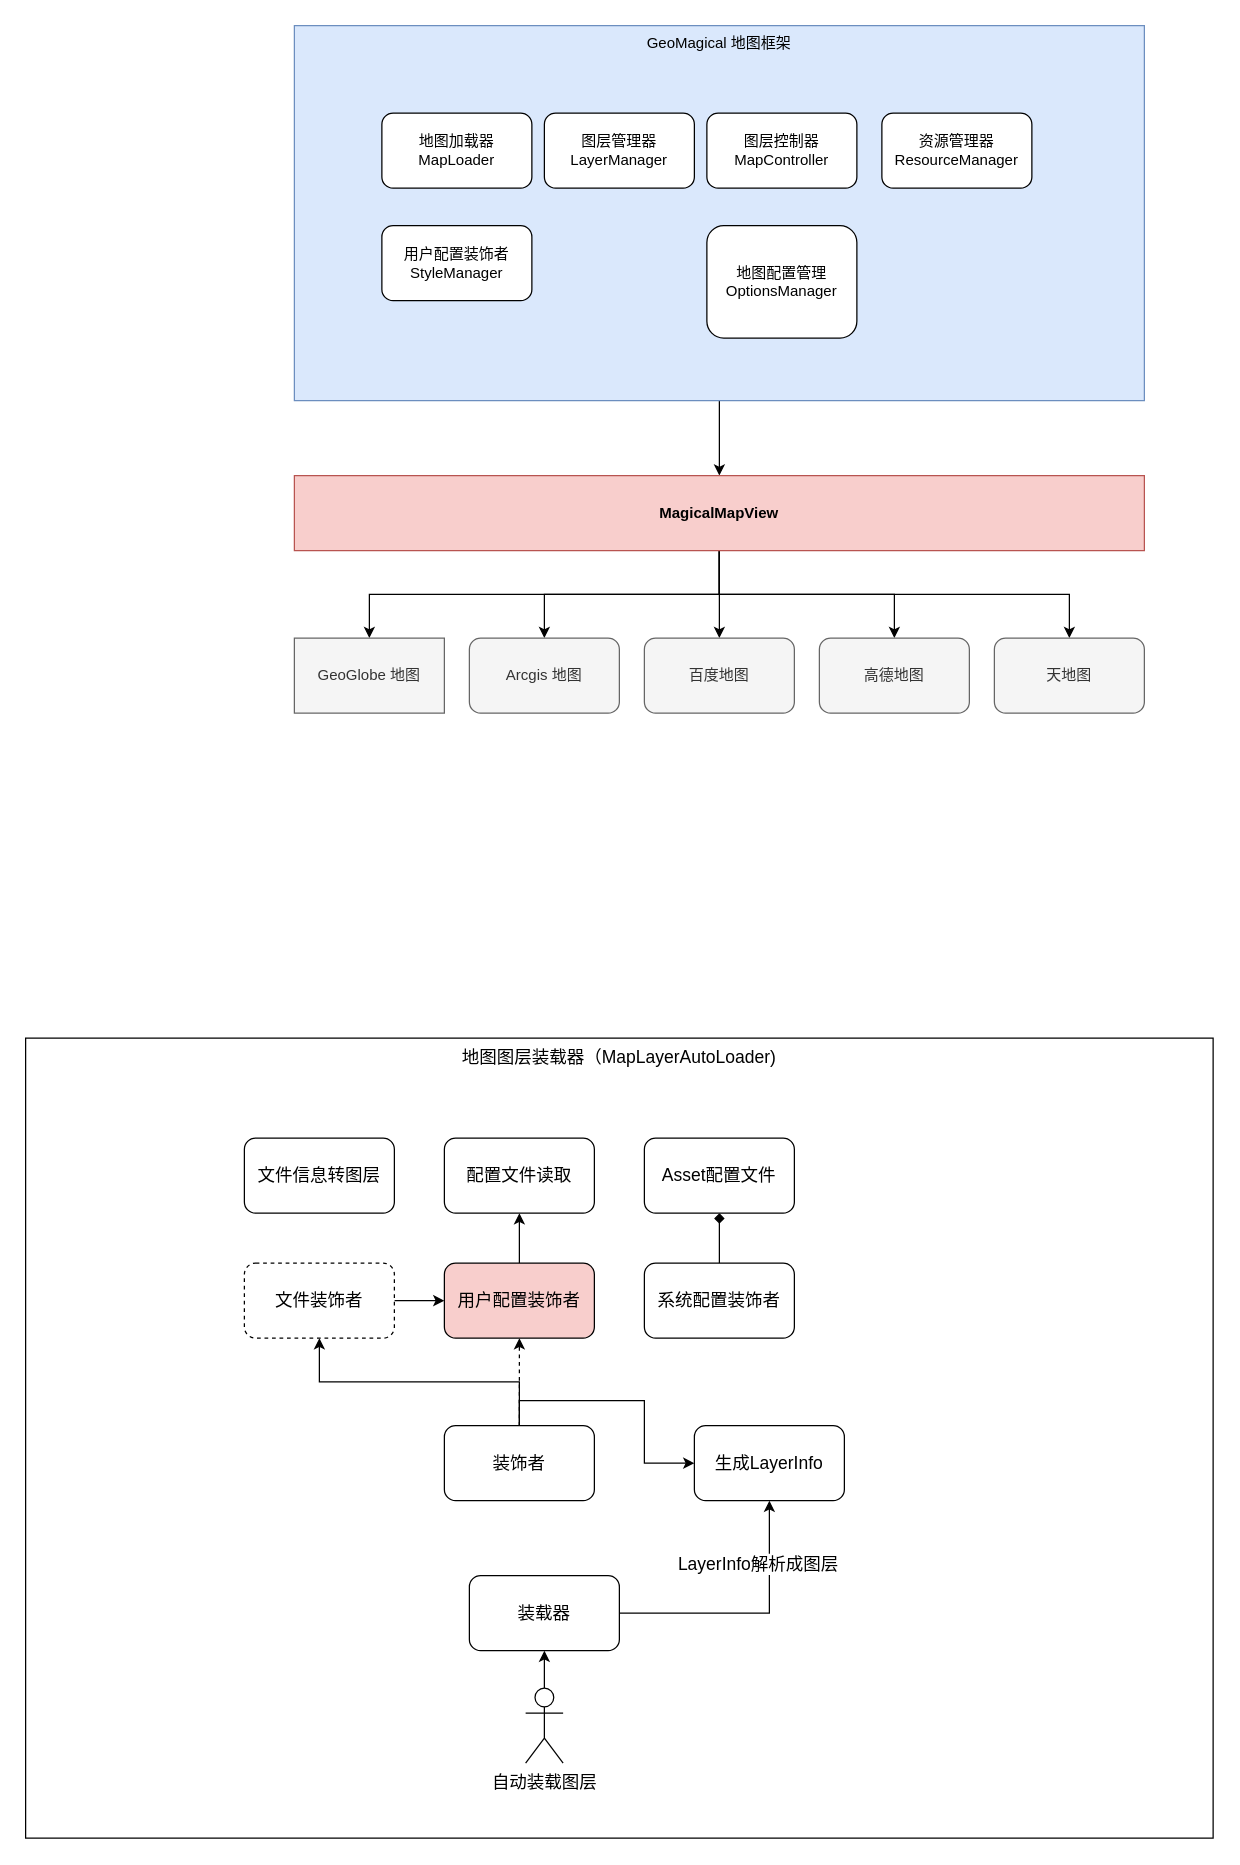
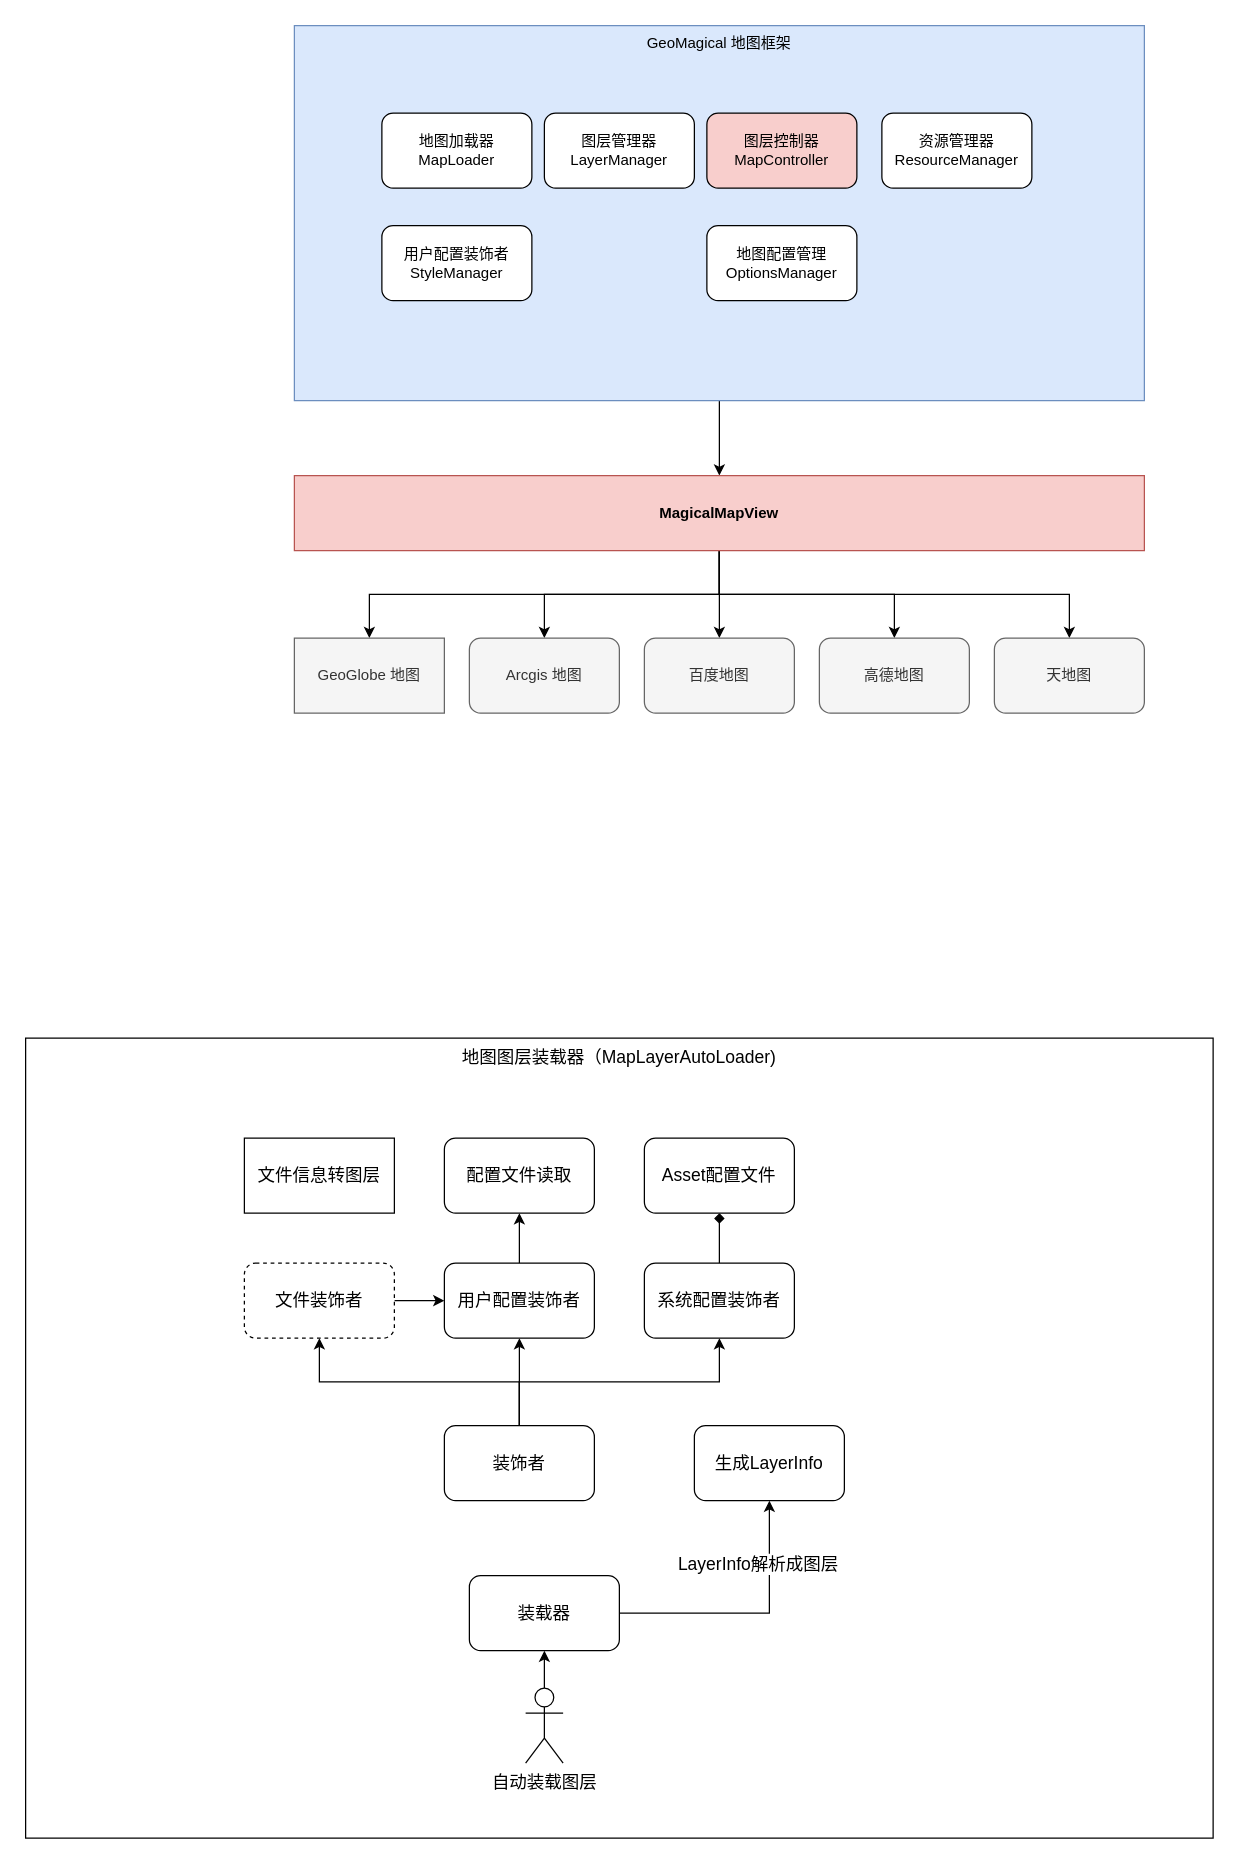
  <mxCell id="0" />
  <mxCell id="1" parent="0" />
  <mxCell id="2" style="edgeStyle=orthogonalEdgeStyle;rounded=0;orthogonalLoop=1;jettySize=auto;html=1;exitX=0.5;exitY=1;exitDx=0;exitDy=0;" parent="1" source="3" target="9" edge="1"><mxGeometry relative="1" as="geometry" /></mxCell>
  <mxCell id="3" value="GeoMagical 地图框架" style="rounded=0;whiteSpace=wrap;html=1;fillColor=#dae8fc;strokeColor=#6c8ebf;verticalAlign=top;" parent="1" vertex="1"><mxGeometry x="235" y="20" width="680" height="300" as="geometry" /></mxCell>
  <mxCell id="4" style="edgeStyle=orthogonalEdgeStyle;rounded=0;orthogonalLoop=1;jettySize=auto;html=1;exitX=0.5;exitY=1;exitDx=0;exitDy=0;" parent="1" source="9" target="10" edge="1"><mxGeometry relative="1" as="geometry" /></mxCell>
  <mxCell id="5" style="edgeStyle=orthogonalEdgeStyle;rounded=0;orthogonalLoop=1;jettySize=auto;html=1;exitX=0.5;exitY=1;exitDx=0;exitDy=0;entryX=0.5;entryY=0;entryDx=0;entryDy=0;" parent="1" source="9" target="11" edge="1"><mxGeometry relative="1" as="geometry" /></mxCell>
  <mxCell id="6" style="edgeStyle=orthogonalEdgeStyle;rounded=0;orthogonalLoop=1;jettySize=auto;html=1;exitX=0.5;exitY=1;exitDx=0;exitDy=0;entryX=0.5;entryY=0;entryDx=0;entryDy=0;" parent="1" source="9" target="12" edge="1"><mxGeometry relative="1" as="geometry" /></mxCell>
  <mxCell id="7" style="edgeStyle=orthogonalEdgeStyle;rounded=0;orthogonalLoop=1;jettySize=auto;html=1;exitX=0.5;exitY=1;exitDx=0;exitDy=0;entryX=0.5;entryY=0;entryDx=0;entryDy=0;" parent="1" source="9" target="13" edge="1"><mxGeometry relative="1" as="geometry" /></mxCell>
  <mxCell id="8" style="edgeStyle=orthogonalEdgeStyle;rounded=0;orthogonalLoop=1;jettySize=auto;html=1;exitX=0.5;exitY=1;exitDx=0;exitDy=0;" parent="1" source="9" target="14" edge="1"><mxGeometry relative="1" as="geometry" /></mxCell>
  <mxCell id="9" value="MagicalMapView" style="rounded=0;whiteSpace=wrap;html=1;fillColor=#f8cecc;strokeColor=#b85450;fontColor=#000000;fontStyle=1" parent="1" vertex="1"><mxGeometry x="235" y="380" width="680" height="60" as="geometry" /></mxCell>
  <mxCell id="10" value="GeoGlobe 地图" style="whiteSpace=wrap;html=1;fillColor=#f5f5f5;strokeColor=#666666;fontColor=#333333;rounded=0;" parent="1" vertex="1"><mxGeometry x="235" y="510" width="120" height="60" as="geometry" /></mxCell>
  <mxCell id="11" value="Arcgis 地图" style="rounded=1;whiteSpace=wrap;html=1;fillColor=#f5f5f5;strokeColor=#666666;fontColor=#333333;" parent="1" vertex="1"><mxGeometry x="375" y="510" width="120" height="60" as="geometry" /></mxCell>
  <mxCell id="12" value="百度地图" style="rounded=1;whiteSpace=wrap;html=1;fillColor=#f5f5f5;strokeColor=#666666;fontColor=#333333;" parent="1" vertex="1"><mxGeometry x="515" y="510" width="120" height="60" as="geometry" /></mxCell>
  <mxCell id="13" value="高德地图" style="rounded=1;whiteSpace=wrap;html=1;fillColor=#f5f5f5;strokeColor=#666666;fontColor=#333333;" parent="1" vertex="1"><mxGeometry x="655" y="510" width="120" height="60" as="geometry" /></mxCell>
  <mxCell id="14" value="天地图" style="rounded=1;whiteSpace=wrap;html=1;fillColor=#f5f5f5;strokeColor=#666666;fontColor=#333333;" parent="1" vertex="1"><mxGeometry x="795" y="510" width="120" height="60" as="geometry" /></mxCell>
  <mxCell id="15" value="地图加载器&lt;br&gt;MapLoader" style="rounded=1;whiteSpace=wrap;html=1;verticalAlign=middle;" parent="1" vertex="1"><mxGeometry x="305" y="90" width="120" height="60" as="geometry" /></mxCell>
  <mxCell id="16" value="图层管理器&lt;br&gt;LayerManager" style="rounded=1;whiteSpace=wrap;html=1;verticalAlign=middle;" parent="1" vertex="1"><mxGeometry x="435" y="90" width="120" height="60" as="geometry" /></mxCell>
- <mxCell id="17" value="图层控制器&lt;br&gt;MapController" style="rounded=1;whiteSpace=wrap;html=1;verticalAlign=middle;" parent="1" vertex="1"><mxGeometry x="565" y="90" width="120" height="60" as="geometry" /></mxCell>
+ <mxCell id="17" value="图层控制器&lt;br&gt;MapController" style="rounded=1;whiteSpace=wrap;html=1;verticalAlign=middle;fillColor=#f8cecc;" parent="1" vertex="1"><mxGeometry x="565" y="90" width="120" height="60" as="geometry" /></mxCell>
  <mxCell id="18" value="资源管理器&lt;br&gt;ResourceManager" style="rounded=1;whiteSpace=wrap;html=1;verticalAlign=middle;" parent="1" vertex="1"><mxGeometry x="705" y="90" width="120" height="60" as="geometry" /></mxCell>
  <mxCell id="19" value="用户配置装饰者&lt;br&gt;StyleManager" style="rounded=1;whiteSpace=wrap;html=1;verticalAlign=middle;" parent="1" vertex="1"><mxGeometry x="305" y="180" width="120" height="60" as="geometry" /></mxCell>
- <mxCell id="20" value="地图配置管理&lt;br&gt;OptionsManager" style="rounded=1;whiteSpace=wrap;html=1;verticalAlign=middle;" parent="1" vertex="1"><mxGeometry x="565" y="180" width="120" height="90" as="geometry" /></mxCell>
+ <mxCell id="20" value="地图配置管理&lt;br&gt;OptionsManager" style="rounded=1;whiteSpace=wrap;html=1;verticalAlign=middle;" parent="1" vertex="1"><mxGeometry x="565" y="180" width="120" height="60" as="geometry" /></mxCell>
  <mxCell id="21" value="地图图层装载器（MapLayerAutoLoader)" style="rounded=0;whiteSpace=wrap;html=1;hachureGap=4;fontColor=#000000;verticalAlign=top;fontSize=14;movable=0;resizable=0;rotatable=0;deletable=0;editable=0;connectable=0;" parent="1" vertex="1"><mxGeometry x="20" y="830" width="950" height="640" as="geometry" /></mxCell>
  <mxCell id="22" style="edgeStyle=orthogonalEdgeStyle;rounded=0;orthogonalLoop=1;jettySize=auto;html=1;fontSize=14;" edge="1" parent="1" source="24" target="40"><mxGeometry relative="1" as="geometry" /></mxCell>
  <mxCell id="23" value="LayerInfo解析成图层" style="edgeLabel;html=1;align=center;verticalAlign=middle;resizable=0;points=[];fontSize=14;" vertex="1" connectable="0" parent="22"><mxGeometry x="-0.257" relative="1" as="geometry"><mxPoint x="32" y="-40" as="offset" /></mxGeometry></mxCell>
  <mxCell id="24" value="装载器" style="rounded=1;whiteSpace=wrap;html=1;fontSize=14;" vertex="1" parent="1"><mxGeometry x="375" y="1260" width="120" height="60" as="geometry" /></mxCell>
  <mxCell id="25" style="edgeStyle=orthogonalEdgeStyle;rounded=0;orthogonalLoop=1;jettySize=auto;html=1;fontSize=14;" edge="1" parent="1" source="26" target="24"><mxGeometry relative="1" as="geometry" /></mxCell>
  <mxCell id="26" value="自动装载图层" style="shape=umlActor;verticalLabelPosition=bottom;verticalAlign=top;html=1;outlineConnect=0;fontSize=14;" vertex="1" parent="1"><mxGeometry x="420" y="1350" width="30" height="60" as="geometry" /></mxCell>
  <mxCell id="27" style="edgeStyle=orthogonalEdgeStyle;rounded=0;orthogonalLoop=1;jettySize=auto;html=1;fontSize=14;exitX=0.5;exitY=0;exitDx=0;exitDy=0;" edge="1" parent="1" source="30" target="32"><mxGeometry relative="1" as="geometry" /></mxCell>
- <mxCell id="28" style="edgeStyle=orthogonalEdgeStyle;rounded=0;orthogonalLoop=1;jettySize=auto;html=1;entryX=0.5;entryY=1;entryDx=0;entryDy=0;fontSize=14;dashed=1;" edge="1" parent="1" source="30" target="34"><mxGeometry relative="1" as="geometry" /></mxCell>
- <mxCell id="29" style="edgeStyle=orthogonalEdgeStyle;rounded=0;orthogonalLoop=1;jettySize=auto;html=1;fontSize=14;exitX=0.5;exitY=0;exitDx=0;exitDy=0;" edge="1" parent="1" source="30" target="40"><mxGeometry relative="1" as="geometry" /></mxCell>
+ <mxCell id="28" style="edgeStyle=orthogonalEdgeStyle;rounded=0;orthogonalLoop=1;jettySize=auto;html=1;entryX=0.5;entryY=1;entryDx=0;entryDy=0;fontSize=14;" edge="1" parent="1" source="30" target="34"><mxGeometry relative="1" as="geometry" /></mxCell>
+ <mxCell id="29" style="edgeStyle=orthogonalEdgeStyle;rounded=0;orthogonalLoop=1;jettySize=auto;html=1;fontSize=14;exitX=0.5;exitY=0;exitDx=0;exitDy=0;" edge="1" parent="1" source="30" target="37"><mxGeometry relative="1" as="geometry" /></mxCell>
  <mxCell id="30" value="装饰者" style="rounded=1;whiteSpace=wrap;html=1;fontSize=14;" vertex="1" parent="1"><mxGeometry x="355" y="1140" width="120" height="60" as="geometry" /></mxCell>
  <mxCell id="31" style="edgeStyle=orthogonalEdgeStyle;rounded=0;orthogonalLoop=1;jettySize=auto;html=1;fontSize=14;" edge="1" parent="1" source="32" target="34"><mxGeometry relative="1" as="geometry" /></mxCell>
  <mxCell id="32" value="文件装饰者" style="rounded=1;whiteSpace=wrap;html=1;fontSize=14;dashed=1;" vertex="1" parent="1"><mxGeometry x="195" y="1010" width="120" height="60" as="geometry" /></mxCell>
  <mxCell id="33" value="" style="edgeStyle=orthogonalEdgeStyle;rounded=0;orthogonalLoop=1;jettySize=auto;html=1;fontSize=14;" edge="1" parent="1" source="34" target="38"><mxGeometry relative="1" as="geometry" /></mxCell>
- <mxCell id="34" value="用户配置装饰者" style="rounded=1;whiteSpace=wrap;html=1;fontSize=14;fillColor=#f8cecc;" vertex="1" parent="1"><mxGeometry x="355" y="1010" width="120" height="60" as="geometry" /></mxCell>
- <mxCell id="35" value="文件信息转图层" style="rounded=1;whiteSpace=wrap;html=1;fontSize=14;" vertex="1" parent="1"><mxGeometry x="195" y="910" width="120" height="60" as="geometry" /></mxCell>
+ <mxCell id="34" value="用户配置装饰者" style="rounded=1;whiteSpace=wrap;html=1;fontSize=14;" vertex="1" parent="1"><mxGeometry x="355" y="1010" width="120" height="60" as="geometry" /></mxCell>
+ <mxCell id="35" value="文件信息转图层" style="whiteSpace=wrap;html=1;fontSize=14;rounded=0;" vertex="1" parent="1"><mxGeometry x="195" y="910" width="120" height="60" as="geometry" /></mxCell>
  <mxCell id="36" value="" style="edgeStyle=orthogonalEdgeStyle;rounded=0;orthogonalLoop=1;jettySize=auto;html=1;fontSize=14;endArrow=diamond;" edge="1" parent="1" source="37" target="39"><mxGeometry relative="1" as="geometry" /></mxCell>
  <mxCell id="37" value="系统配置装饰者" style="rounded=1;whiteSpace=wrap;html=1;fontSize=14;" vertex="1" parent="1"><mxGeometry x="515" y="1010" width="120" height="60" as="geometry" /></mxCell>
  <mxCell id="38" value="配置文件读取" style="rounded=1;whiteSpace=wrap;html=1;fontSize=14;" vertex="1" parent="1"><mxGeometry x="355" y="910" width="120" height="60" as="geometry" /></mxCell>
  <mxCell id="39" value="Asset配置文件" style="rounded=1;whiteSpace=wrap;html=1;fontSize=14;" vertex="1" parent="1"><mxGeometry x="515" y="910" width="120" height="60" as="geometry" /></mxCell>
  <mxCell id="40" value="生成LayerInfo" style="rounded=1;whiteSpace=wrap;html=1;fontSize=14;" vertex="1" parent="1"><mxGeometry x="555" y="1140" width="120" height="60" as="geometry" /></mxCell>
